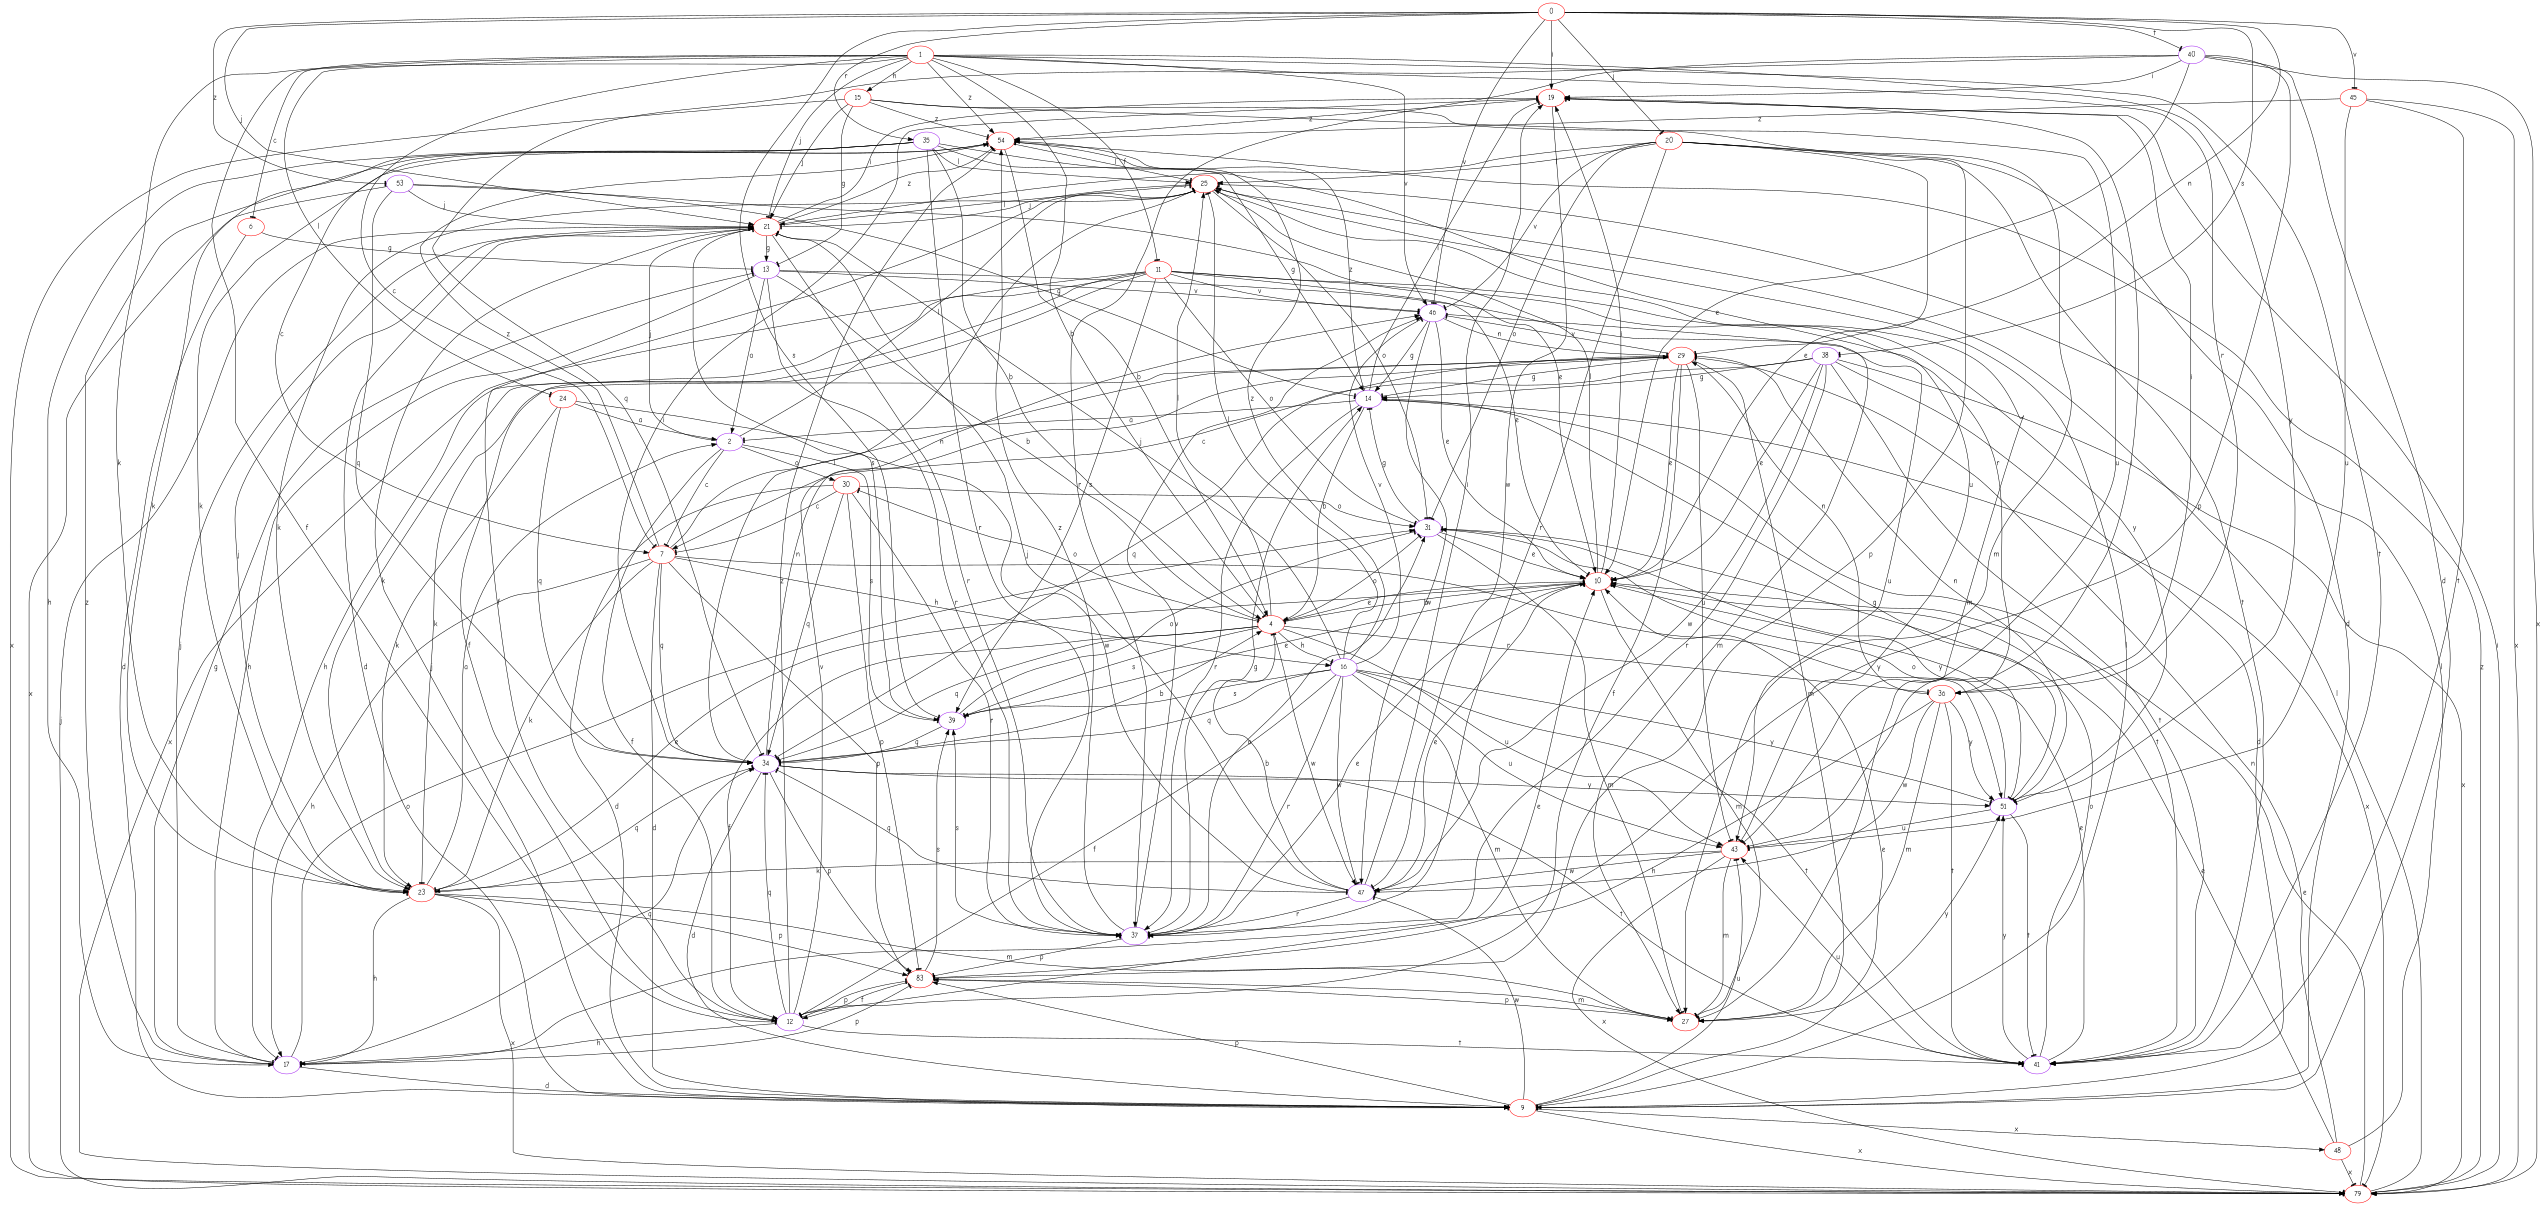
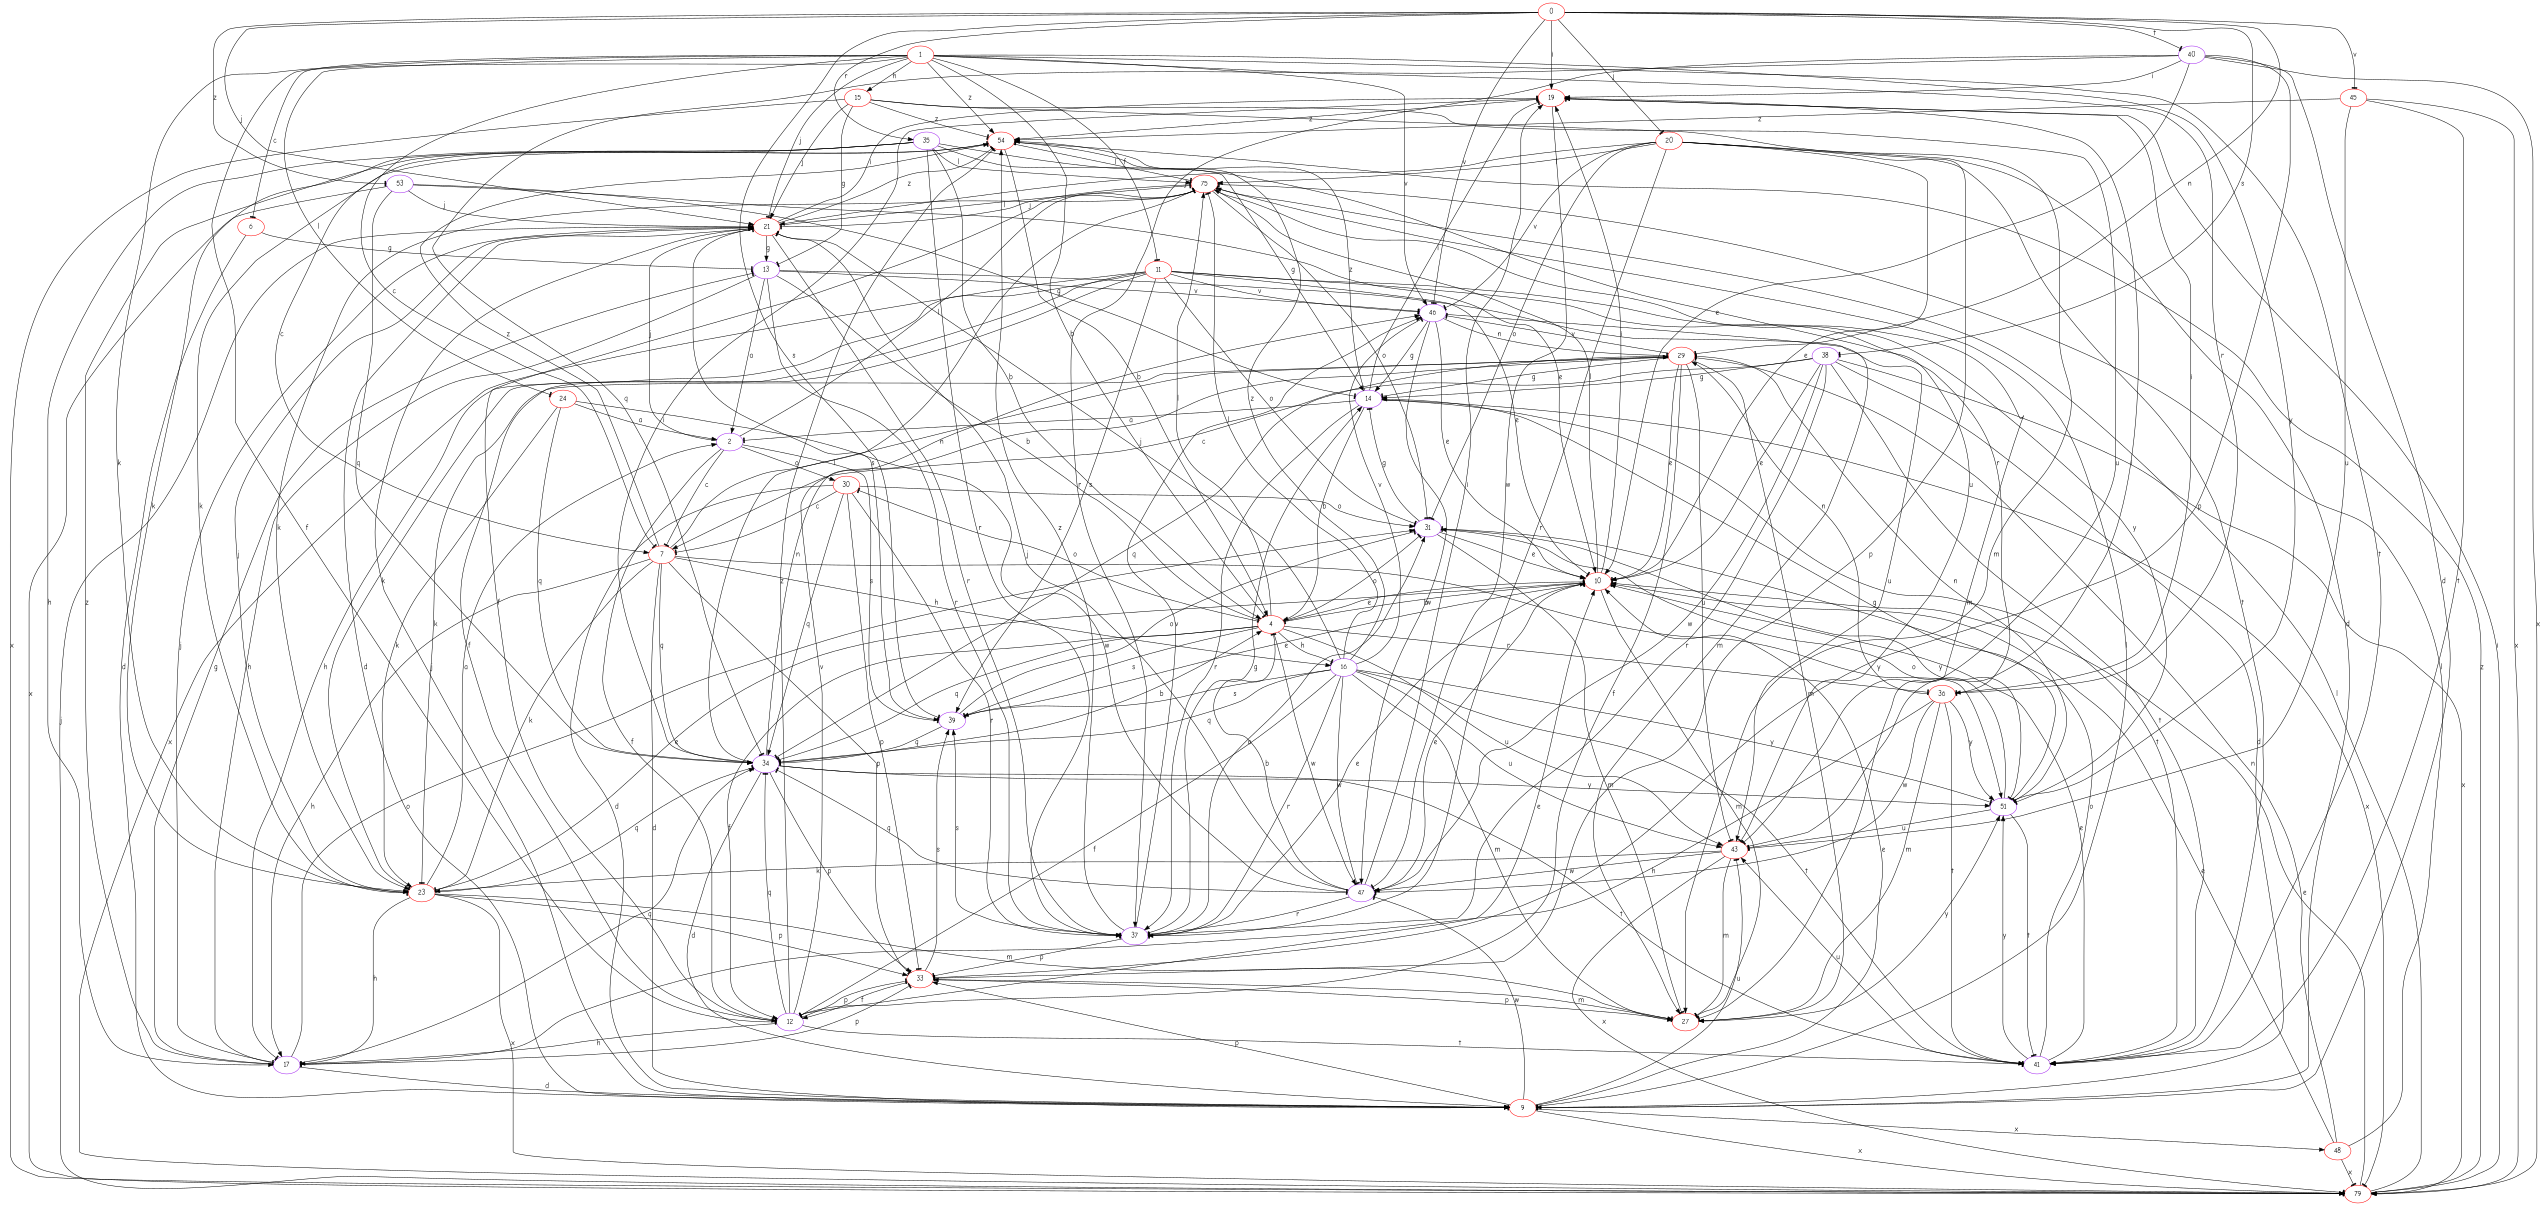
  strict digraph {
    fontname="Comic Neue"
    node [color=red fontname="Comic Neue"]
    edge [arrowhead=tee fontname="Comic Neue"]
    0
    19
    20
    21
    29
    35 [color=purple]
    38 [color=purple]
    39 [color=purple]
    40 [color=purple]
    45
    46 [color=purple]
    53 [color=purple]
    54
    47 [color=purple]
    41 [color=purple]
-   25
+   25 [label=75]
    10
    31 [color=purple]
    9
-   33 [label=83]
+   33
    37 [color=purple]
    13 [color=purple]
    12 [color=purple]
    23
    34 [color=purple]
    43
    27
    14 [color=purple]
    4
    7
    17 [color=purple]
    n32 [label=79]
    1
    6
    11
    15
    24
    36
    51 [color=purple]
    30
    16 [color=purple]
    2 [color=purple]
    48
    0 -> 19 [arrowhead=normal label=i]
    0 -> 20 [label=j]
    0 -> 21 [arrowhead=normal label=j]
    0 -> 29 [label=n]
    0 -> 35 [arrowhead=normal label=r]
    0 -> 38 [label=s]
    0 -> 39 [label=s]
    0 -> 40 [label=t]
    0 -> 45 [label=v]
    0 -> 46 [label=v]
    0 -> 53 [label=z]
    19 -> 54 [arrowhead=normal label=z]
    19 -> 47 [label=w]
    20 -> 21 [arrowhead=normal label=j]
    20 -> 46 [label=v]
    20 -> 41 [arrowhead=normal label=t]
    20 -> 25 [arrowhead=normal label=l]
    20 -> 10 [label=e]
    20 -> 31 [label=o]
    20 -> 9 [label=d]
    20 -> 33 [label=p]
    20 -> 37 [arrowhead=normal label=r]
    21 -> 19 [label=i]
    21 -> 39 [arrowhead=normal label=s]
    21 -> 54 [label=z]
    21 -> 25 [label=l]
    21 -> 9 [arrowhead=normal label=d]
    21 -> 37 [label=r]
    21 -> 13 [arrowhead=normal label=g]
    29 -> 46 [label=v]
    29 -> 10 [arrowhead=normal label=e]
    29 -> 12 [label=f]
    29 -> 23 [label=k]
    29 -> 34 [label=q]
    29 -> 43 [label=u]
    29 -> 27 [arrowhead=normal label=m]
    29 -> 14 [label=g]
    35 -> 25 [arrowhead=normal label=l]
    35 -> 37 [label=r]
    35 -> 23 [arrowhead=normal label=k]
    35 -> 43 [label=u]
    35 -> 14 [arrowhead=normal label=g]
    35 -> 4 [arrowhead=normal label=b]
    35 -> 7 [arrowhead=normal label=c]
    35 -> 17 [arrowhead=normal label=h]
    38 -> 47 [arrowhead=normal label=w]
    38 -> 41 [arrowhead=normal label=t]
    38 -> 10 [arrowhead=normal label=e]
    38 -> 9 [arrowhead=normal label=d]
    38 -> 37 [label=r]
    38 -> 14 [arrowhead=normal label=g]
    38 -> 7 [arrowhead=normal label=c]
    38 -> n32 [arrowhead=normal label=x]
    39 -> 10 [label=e]
    39 -> 31 [label=o]
    39 -> 34 [label=q]
    40 -> 19 [arrowhead=normal label=i]
    40 -> 10 [arrowhead=normal label=e]
    40 -> 9 [label=d]
    40 -> 33 [label=p]
    40 -> 37 [arrowhead=normal label=r]
    40 -> 34 [label=q]
    40 -> n32 [arrowhead=normal label=x]
    45 -> 54 [arrowhead=normal label=z]
    45 -> 41 [arrowhead=normal label=t]
    45 -> 43 [label=u]
    45 -> n32 [arrowhead=normal label=x]
    46 -> 29 [label=n]
    46 -> 47 [arrowhead=normal label=w]
    46 -> 10 [arrowhead=normal label=e]
    46 -> 43 [arrowhead=normal label=u]
    46 -> 14 [arrowhead=normal label=g]
    53 -> 21 [arrowhead=normal label=j]
    53 -> 10 [arrowhead=normal label=e]
    53 -> 34 [arrowhead=normal label=q]
    53 -> 14 [label=g]
    53 -> n32 [arrowhead=normal label=x]
    54 -> 25 [label=l]
    54 -> 23 [label=k]
    54 -> 4 [arrowhead=normal label=b]
    47 -> 19 [arrowhead=normal label=i]
    47 -> 21 [label=j]
    47 -> 10 [label=e]
    47 -> 37 [label=r]
    47 -> 34 [label=q]
    47 -> 4 [label=b]
    41 -> 10 [arrowhead=normal label=e]
    41 -> 31 [label=o]
    41 -> 43 [arrowhead=normal label=u]
    41 -> 51 [arrowhead=normal label=y]
    25 -> 21 [label=j]
    25 -> 31 [label=o]
    25 -> 12 [arrowhead=normal label=f]
    25 -> 23 [arrowhead=normal label=k]
    25 -> 27 [label=m]
    10 -> 19 [arrowhead=normal label=i]
    10 -> 25 [arrowhead=normal label=l]
    10 -> 27 [label=m]
    10 -> 4 [label=b]
    31 -> 10 [arrowhead=normal label=e]
    31 -> 27 [label=m]
    31 -> 14 [label=g]
    31 -> 51 [label=y]
    9 -> 21 [arrowhead=normal label=j]
    9 -> 47 [label=w]
    9 -> 25 [label=l]
    9 -> 10 [arrowhead=normal label=e]
    9 -> 33 [arrowhead=normal label=p]
    9 -> 43 [label=u]
    9 -> n32 [arrowhead=normal label=x]
    9 -> 48 [arrowhead=normal label=x]
    33 -> 39 [arrowhead=normal label=s]
    33 -> 12 [arrowhead=normal label=f]
    33 -> 27 [arrowhead=normal label=m]
    37 -> 39 [arrowhead=normal label=s]
    37 -> 46 [arrowhead=normal label=v]
    37 -> 54 [arrowhead=normal label=z]
    37 -> 10 [arrowhead=normal label=e]
    37 -> 31 [arrowhead=normal label=o]
    37 -> 33 [label=p]
    37 -> 14 [arrowhead=normal label=g]
    13 -> 46 [label=v]
    13 -> 37 [arrowhead=normal label=r]
    13 -> 27 [arrowhead=normal label=m]
    13 -> 4 [label=b]
    13 -> 17 [label=h]
    13 -> 2 [arrowhead=normal label=a]
    12 -> 46 [arrowhead=normal label=v]
    12 -> 54 [label=z]
    12 -> 41 [label=t]
    12 -> 10 [arrowhead=normal label=e]
    12 -> 33 [label=p]
    12 -> 34 [label=q]
    12 -> 17 [label=h]
    23 -> 21 [arrowhead=normal label=j]
    23 -> 10 [label=e]
    23 -> 33 [arrowhead=normal label=p]
    23 -> 34 [label=q]
    23 -> 27 [label=m]
    23 -> 17 [arrowhead=normal label=h]
    23 -> n32 [label=x]
    23 -> 2 [arrowhead=normal label=a]
    34 -> 19 [label=i]
    34 -> 29 [arrowhead=normal label=n]
    34 -> 41 [arrowhead=normal label=t]
    34 -> 25 [label=l]
    34 -> 9 [arrowhead=normal label=d]
    34 -> 33 [arrowhead=normal label=p]
    34 -> 4 [arrowhead=normal label=b]
    34 -> 51 [arrowhead=normal label=y]
    43 -> 19 [arrowhead=normal label=i]
    43 -> 47 [arrowhead=normal label=w]
    43 -> 23 [arrowhead=normal label=k]
    43 -> 27 [label=m]
    43 -> n32 [label=x]
    27 -> 33 [arrowhead=normal label=p]
    27 -> 51 [arrowhead=normal label=y]
    14 -> 19 [label=i]
    14 -> 54 [arrowhead=normal label=z]
    14 -> 41 [arrowhead=normal label=t]
    14 -> 37 [arrowhead=normal label=r]
    14 -> 4 [arrowhead=normal label=b]
    14 -> n32 [label=x]
    14 -> 2 [label=a]
    4 -> 39 [label=s]
    4 -> 47 [arrowhead=normal label=w]
    4 -> 25 [arrowhead=normal label=l]
    4 -> 10 [label=e]
    4 -> 31 [label=o]
    4 -> 12 [arrowhead=normal label=f]
    4 -> 34 [label=q]
    4 -> 43 [arrowhead=normal label=u]
    4 -> 36 [label=r]
    4 -> 30 [label=o]
    4 -> 16 [label=h]
    7 -> 29 [arrowhead=normal label=n]
    7 -> 54 [arrowhead=normal label=z]
    7 -> 9 [label=d]
    7 -> 33 [label=p]
    7 -> 23 [label=k]
    7 -> 34 [arrowhead=normal label=q]
    7 -> 17 [arrowhead=normal label=h]
    7 -> 51 [arrowhead=normal label=y]
    7 -> 16 [arrowhead=normal label=h]
    17 -> 21 [arrowhead=normal label=j]
    17 -> 54 [label=z]
    17 -> 31 [arrowhead=normal label=o]
    17 -> 9 [arrowhead=normal label=d]
    17 -> 33 [label=p]
    17 -> 13 [label=g]
    17 -> 34 [arrowhead=normal label=q]
    n32 -> 19 [label=i]
    n32 -> 21 [label=j]
    n32 -> 54 [label=z]
    n32 -> 25 [arrowhead=normal label=l]
    n32 -> 10 [arrowhead=normal label=e]
    1 -> 21 [label=j]
    1 -> 46 [arrowhead=normal label=v]
    1 -> 54 [arrowhead=normal label=z]
    1 -> 41 [arrowhead=normal label=t]
    1 -> 12 [label=f]
    1 -> 23 [arrowhead=normal label=k]
    1 -> 4 [label=b]
    1 -> 7 [label=c]
    1 -> 6 [label=c]
    1 -> 11 [label=f]
    1 -> 15 [arrowhead=normal label=h]
    1 -> 24 [label=l]
-   1 -> 36 [arrowhead=normal label=r]
+   1 -> 36 [label=r]
    1 -> 51 [label=y]
    6 -> 9 [arrowhead=normal label=d]
    6 -> 13 [label=g]
    11 -> 39 [arrowhead=normal label=s]
    11 -> 46 [label=v]
    11 -> 10 [label=e]
    11 -> 31 [label=o]
    11 -> 12 [label=f]
    11 -> 23 [label=k]
    11 -> 17 [label=h]
    11 -> n32 [label=x]
    11 -> 36 [arrowhead=normal label=r]
    11 -> 51 [label=y]
    15 -> 21 [arrowhead=normal label=j]
    15 -> 54 [label=z]
    15 -> 13 [label=g]
    15 -> 43 [label=u]
    15 -> 27 [arrowhead=normal label=m]
    15 -> n32 [arrowhead=normal label=x]
    24 -> 47 [label=w]
    24 -> 23 [arrowhead=normal label=k]
    24 -> 34 [arrowhead=normal label=q]
    24 -> 2 [arrowhead=normal label=a]
    36 -> 19 [arrowhead=normal label=i]
    36 -> 29 [arrowhead=normal label=n]
    36 -> 47 [label=w]
    36 -> 41 [arrowhead=normal label=t]
    36 -> 27 [arrowhead=normal label=m]
    36 -> 17 [label=h]
    36 -> 51 [arrowhead=normal label=y]
    51 -> 29 [label=n]
    51 -> 41 [label=t]
    51 -> 31 [arrowhead=normal label=o]
    51 -> 43 [label=u]
    51 -> 14 [arrowhead=normal label=g]
    30 -> 31 [arrowhead=normal label=o]
    30 -> 9 [arrowhead=normal label=d]
    30 -> 33 [label=p]
    30 -> 37 [arrowhead=normal label=r]
    30 -> 34 [arrowhead=normal label=q]
    30 -> 7 [label=c]
    16 -> 21 [label=j]
    16 -> 39 [arrowhead=normal label=s]
    16 -> 46 [label=v]
    16 -> 54 [label=z]
    16 -> 47 [label=w]
    16 -> 41 [label=t]
    16 -> 25 [label=l]
    16 -> 37 [label=r]
    16 -> 12 [label=f]
    16 -> 34 [label=q]
    16 -> 43 [arrowhead=normal label=u]
    16 -> 27 [arrowhead=normal label=m]
    16 -> 51 [label=y]
    2 -> 21 [label=j]
    2 -> 39 [label=s]
    2 -> 25 [label=l]
    2 -> 12 [label=f]
    2 -> 7 [label=c]
    2 -> 30 [arrowhead=normal label=o]
    48 -> 29 [label=n]
    48 -> 25 [label=l]
    48 -> 10 [label=e]
    48 -> n32 [label=x]
  }
